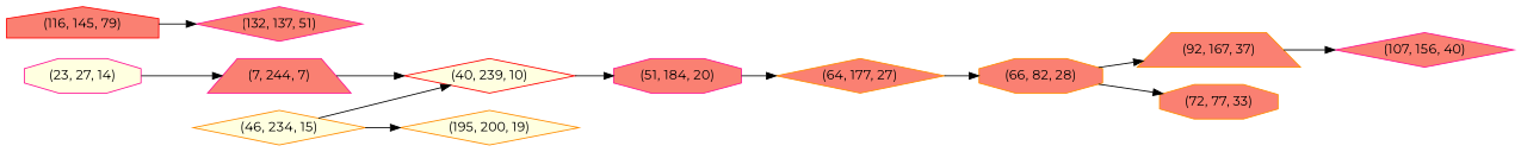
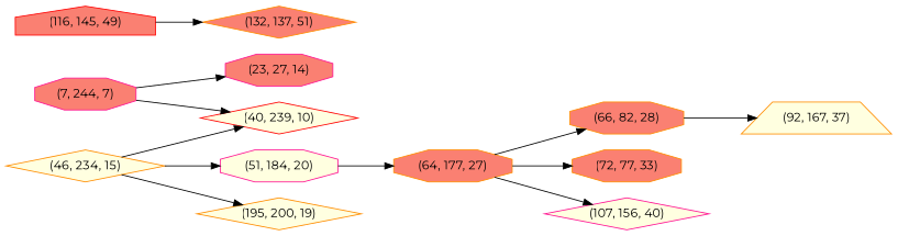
  digraph {
    fontname=Montserrat
    rankdir=LR
    node [color=darkorange fillcolor=salmon fontname=Montserrat shape=octagon style=filled]
    edge [fontname=Montserrat]
-   "(7, 244, 7)" [color=deeppink shape=trapezium]
-   "(23, 27, 14)" [color=deeppink fillcolor=lightyellow]
+   "(7, 244, 7)" [color=deeppink]
+   "(23, 27, 14)" [color=deeppink]
    "(40, 239, 10)" [color=red fillcolor=lightyellow shape=diamond]
    "(46, 234, 15)" [fillcolor=lightyellow shape=diamond]
-   "(51, 184, 20)" [color=deeppink]
+   "(51, 184, 20)" [color=deeppink fillcolor=lightyellow]
    "(195, 200, 19)" [fillcolor=lightyellow shape=diamond]
-   "(64, 177, 27)" [shape=diamond]
+   "(64, 177, 27)"
    "(66, 82, 28)"
-   "(92, 167, 37)" [shape=trapezium]
+   "(92, 167, 37)" [fillcolor=lightyellow shape=trapezium]
    "(72, 77, 33)"
-   "(107, 156, 40)" [color=deeppink shape=diamond]
-   "(116, 145, 49)" [color=red shape=house label="(116, 145, 79)"]
-   "(132, 137, 51)" [color=deeppink shape=diamond]
-   "(23, 27, 14)" -> "(7, 244, 7)"
+   "(107, 156, 40)" [color=deeppink fillcolor=lightyellow shape=diamond]
+   "(116, 145, 49)" [color=red shape=house]
+   "(132, 137, 51)" [shape=diamond]
+   "(7, 244, 7)" -> "(23, 27, 14)"
    "(7, 244, 7)" -> "(40, 239, 10)"
    "(46, 234, 15)" -> "(40, 239, 10)"
-   "(40, 239, 10)" -> "(51, 184, 20)"
+   "(46, 234, 15)" -> "(51, 184, 20)"
    "(46, 234, 15)" -> "(195, 200, 19)"
    "(51, 184, 20)" -> "(64, 177, 27)"
    "(64, 177, 27)" -> "(66, 82, 28)"
    "(66, 82, 28)" -> "(92, 167, 37)"
-   "(66, 82, 28)" -> "(72, 77, 33)"
-   "(92, 167, 37)" -> "(107, 156, 40)"
+   "(64, 177, 27)" -> "(72, 77, 33)"
+   "(64, 177, 27)" -> "(107, 156, 40)"
    "(116, 145, 49)" -> "(132, 137, 51)"
  }
